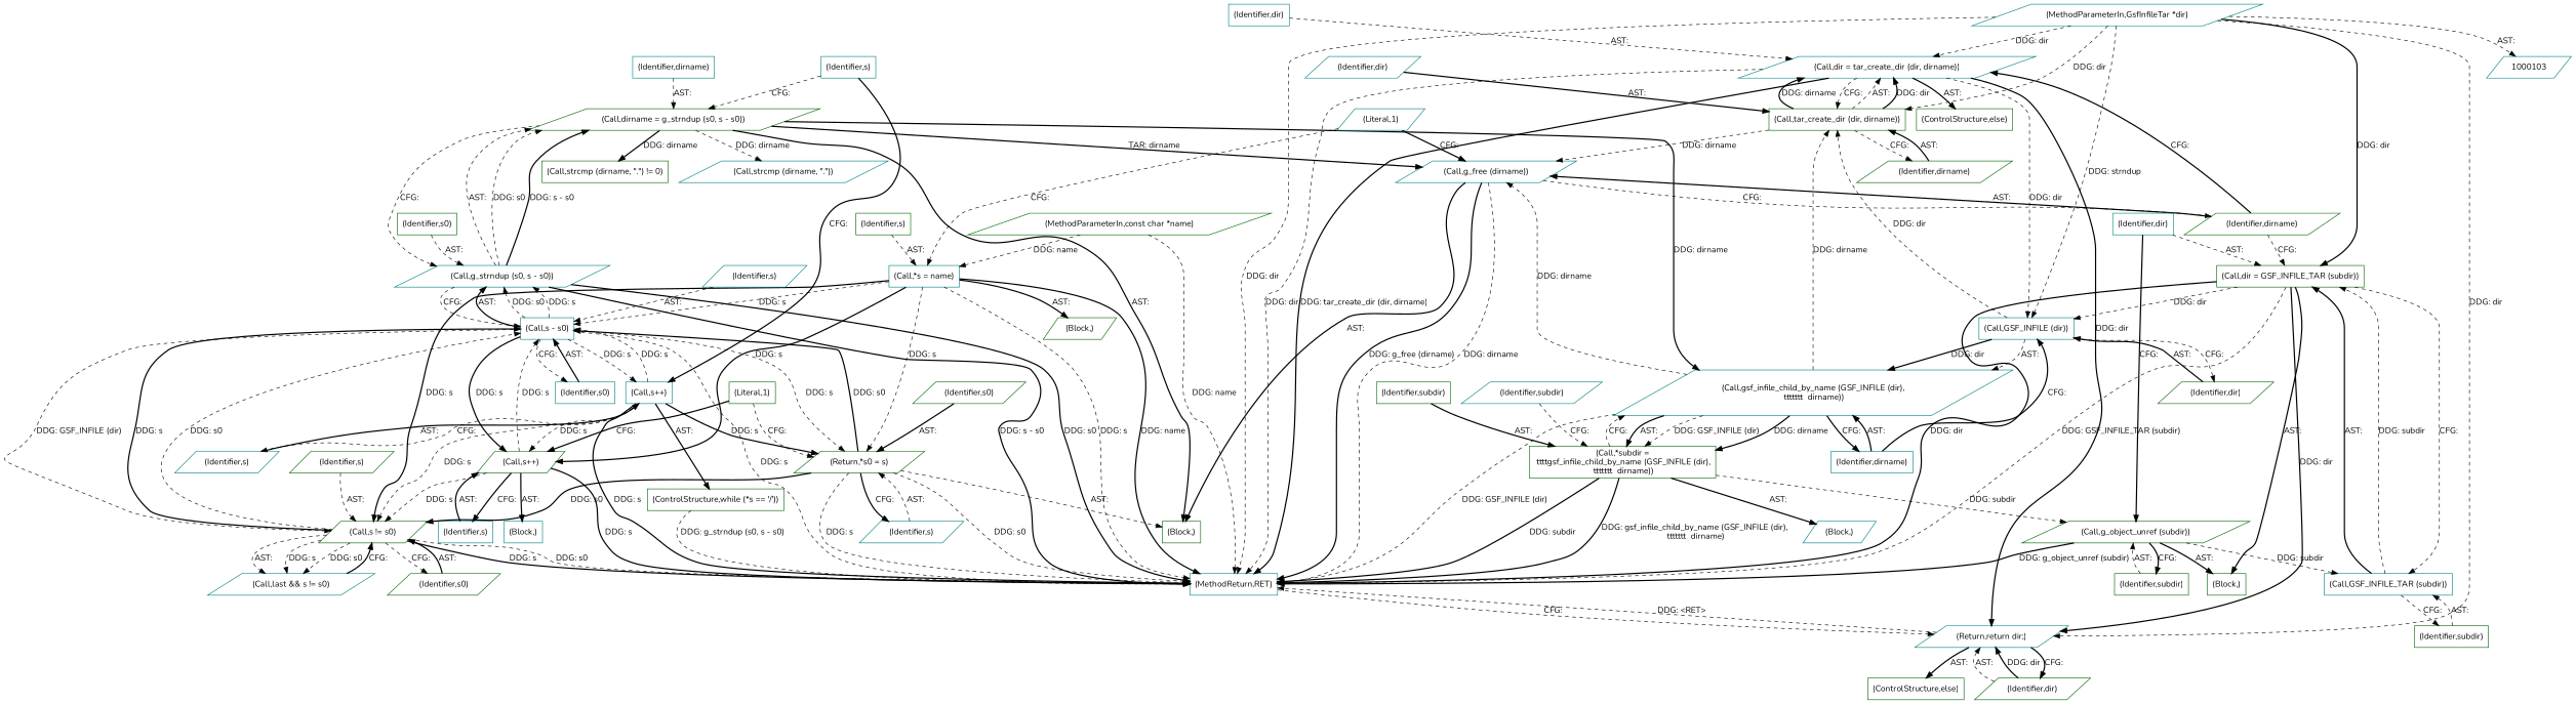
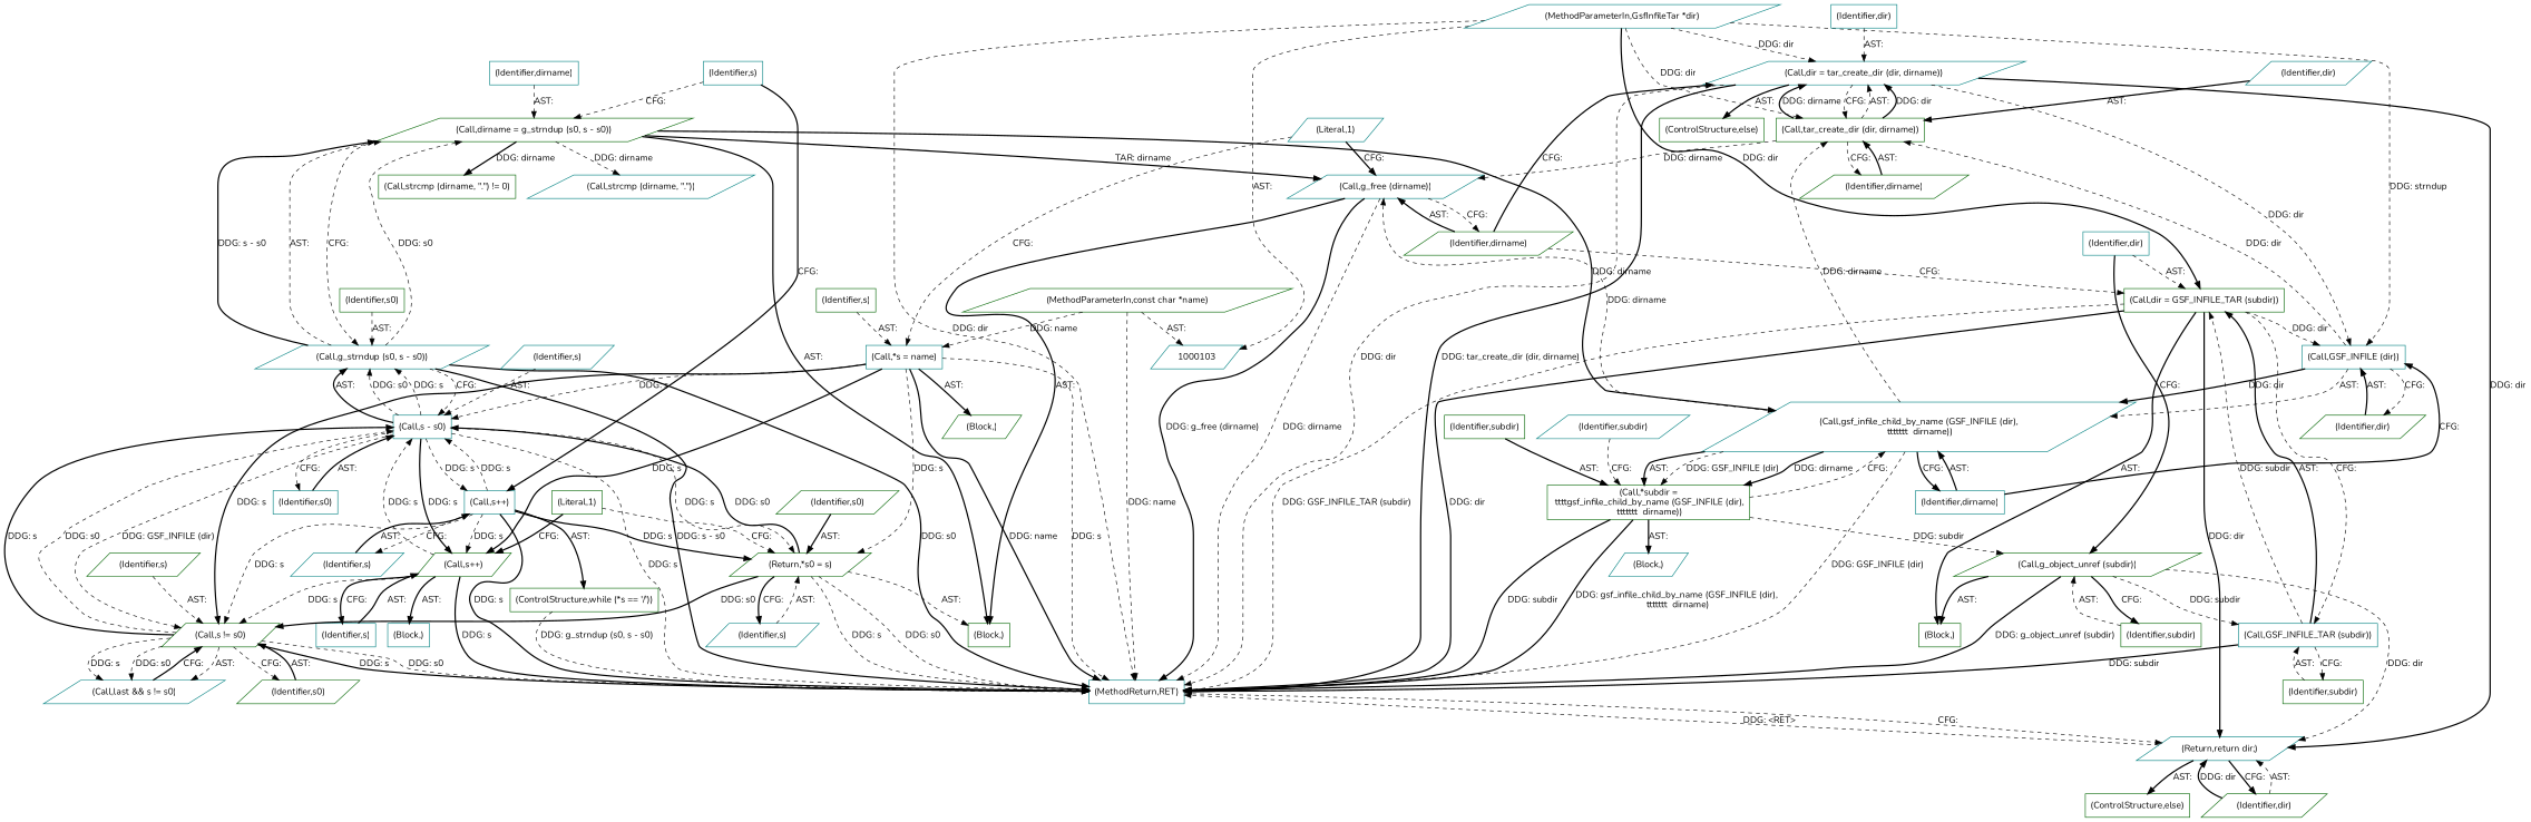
  digraph {
    fontname=Nunito
    node [color=teal fontname=Nunito shape=parallelogram]
    edge [fontname=Nunito style=dashed]
    n1 [label="(Call,dir = tar_create_dir (dir, dirname))"]
    n2 [color=darkgreen label="(Call,tar_create_dir (dir, dirname))" shape=box]
    n3 [label="(Call,GSF_INFILE (dir))" shape=box]
    n4 [label="(Return,return dir;)"]
    n5 [label="(MethodReturn,RET)" shape=box]
    n6 [color=darkgreen label="(ControlStructure,else)" shape=box]
    n7 [label="(Call,g_free (dirname))"]
    n8 [color=darkgreen label="(Identifier,dirname)"]
    n9 [label="(Call,gsf_infile_child_by_name (GSF_INFILE (dir),\n \t\t\t\t\t\t\t  dirname))"]
    n10 [color=darkgreen label="(Identifier,dir)"]
    n11 [color=darkgreen label="(ControlStructure,else)" shape=box]
    n12 [color=darkgreen label="(Identifier,dir)"]
    n13 [color=darkgreen label="(Block,)" shape=box]
    n14 [color=darkgreen label="(Identifier,dirname)"]
    n15 [color=darkgreen label="(Call,*subdir =\n \t\t\t\tgsf_infile_child_by_name (GSF_INFILE (dir),\n \t\t\t\t\t\t\t  dirname))" shape=box]
    n16 [label="(Identifier,dirname)" shape=box]
    n17 [label="(MethodParameterIn,GsfInfileTar *dir)"]
    n18 [color=darkgreen label="(Call,dir = GSF_INFILE_TAR (subdir))" shape=box]
    1000103
    n20 [label="(Call,GSF_INFILE_TAR (subdir))" shape=box]
    n21 [color=darkgreen label="(Block,)" shape=box]
    n22 [color=darkgreen label="(Identifier,subdir)" shape=box]
    n23 [color=darkgreen label="(Call,g_object_unref (subdir))"]
    n24 [color=darkgreen label="(Identifier,subdir)" shape=box]
    n25 [label="(Block,)"]
    n26 [color=darkgreen label="(Call,dirname = g_strndup (s0, s - s0))"]
    n27 [label="(Call,g_strndup (s0, s - s0))"]
    n28 [color=darkgreen label="(Call,strcmp (dirname, \".\") != 0)" shape=box]
    n29 [label="(Call,strcmp (dirname, \".\"))"]
    n30 [label="(Call,s - s0)" shape=box]
    n31 [color=darkgreen label="(Call,s != s0)"]
    n32 [color=darkgreen label="(Call,s++)"]
    n33 [label="(Call,s++)" shape=box]
    n34 [color=darkgreen label="(Return,*s0 = s)"]
    n35 [label="(Identifier,s0)" shape=box]
    n36 [label="(Call,last && s != s0)"]
    n37 [color=darkgreen label="(Identifier,s0)"]
    n38 [label="(Identifier,s)" shape=box]
    n39 [label="(Block,)" shape=box]
    n40 [label="(Identifier,s)"]
    n41 [color=darkgreen label="(ControlStructure,while (*s == '/'))" shape=box]
    n42 [label="(Identifier,s)"]
    n43 [label="(Call,*s = name)" shape=box]
    n44 [color=darkgreen label="(Block,)"]
    n45 [color=darkgreen label="(MethodParameterIn,const char *name)"]
    n46 [label="(Identifier,subdir)"]
    n47 [label="(Literal,1)"]
    n48 [color=darkgreen label="(Identifier,subdir)" shape=box]
    n49 [label="(Identifier,s)"]
    n50 [label="(Identifier,dirname)" shape=box]
    n51 [color=darkgreen label="(Identifier,s)"]
    n52 [label="(Identifier,dir)" shape=box]
    n53 [label="(Identifier,dir)" shape=box]
    n54 [color=darkgreen label="(Identifier,s)" shape=box]
    n55 [color=darkgreen label="(Identifier,s0)" shape=box]
    n56 [color=darkgreen label="(Literal,1)" shape=box]
    n57 [label="(Identifier,dir)"]
    n58 [label="(Identifier,s)" shape=box]
    n59 [color=darkgreen label="(Identifier,s0)"]
    n1 -> n2 [label="CFG: "]
    n1 -> n3 [label="DDG: dir"]
    n1 -> n4 [label="DDG: dir" style=bold]
    n1 -> n5 [label="DDG: dir"]
    n1 -> n5 [label="DDG: tar_create_dir (dir, dirname)" style=bold]
    n1 -> n6 [label="AST: " style=bold]
    n2 -> n1 [label="AST: "]
    n2 -> n1 [label="DDG: dir" style=bold]
    n2 -> n1 [label="DDG: dirname" style=bold]
    n2 -> n7 [label="DDG: dirname"]
    n2 -> n8 [label="CFG: "]
    n3 -> n2 [label="DDG: dir"]
    n3 -> n9 [label="AST: "]
    n3 -> n9 [label="DDG: dir" style=bold]
    n3 -> n10 [label="CFG: "]
    n4 -> n5 [label="DDG: <RET>"]
    n4 -> n11 [label="AST: " style=bold]
    n4 -> n12 [label="CFG: " style=bold]
    n5 -> n4 [label="CFG: "]
    n7 -> n5 [label="DDG: g_free (dirname)" style=bold]
    n7 -> n5 [label="DDG: dirname"]
    n7 -> n13 [label="AST: " style=bold]
    n7 -> n14 [label="CFG: "]
    n8 -> n2 [label="AST: " style=bold]
    n9 -> n2 [label="DDG: dirname"]
    n9 -> n5 [label="DDG: GSF_INFILE (dir)"]
    n9 -> n7 [label="DDG: dirname"]
    n9 -> n15 [label="AST: " style=bold]
    n9 -> n15 [label="DDG: GSF_INFILE (dir)"]
    n9 -> n15 [label="DDG: dirname" style=bold]
    n9 -> n16 [label="CFG: " style=bold]
    n10 -> n3 [label="AST: " style=bold]
    n12 -> n4 [label="AST: "]
    n12 -> n4 [label="DDG: dir" style=bold]
    n14 -> n1 [label="CFG: " style=bold]
    n14 -> n7 [label="AST: " style=bold]
    n14 -> n18 [label="CFG: "]
    n15 -> n5 [label="DDG: gsf_infile_child_by_name (GSF_INFILE (dir),\n \t\t\t\t\t\t\t  dirname)" style=bold]
    n15 -> n5 [label="DDG: subdir" style=bold]
    n15 -> n9 [label="CFG: "]
    n15 -> n23 [label="DDG: subdir"]
    n15 -> n25 [label="AST: " style=bold]
    n16 -> n3 [label="CFG: " style=bold]
    n16 -> n9 [label="AST: " style=bold]
    n17 -> n1 [label="DDG: dir"]
    n17 -> n2 [label="DDG: dir"]
    n17 -> n3 [label="DDG: strndup"]
-   n17 -> n4 [label="DDG: dir"]
+   n23 -> n4 [label="DDG: dir"]
    n17 -> n5 [label="DDG: dir"]
    n17 -> n18 [label="DDG: dir" style=bold]
    n17 -> 1000103 [label="AST: "]
    n18 -> n3 [label="DDG: dir"]
    n18 -> n4 [label="DDG: dir" style=bold]
    n18 -> n5 [label="DDG: dir" style=bold]
    n18 -> n5 [label="DDG: GSF_INFILE_TAR (subdir)"]
    n18 -> n20 [label="CFG: "]
    n18 -> n21 [label="AST: " style=bold]
+   n20 -> n5 [label="DDG: subdir" style=bold]
    n20 -> n18 [label="AST: " style=bold]
    n20 -> n18 [label="DDG: subdir"]
    n20 -> n22 [label="CFG: "]
    n22 -> n20 [label="AST: "]
    n23 -> n5 [label="DDG: g_object_unref (subdir)" style=bold]
    n23 -> n20 [label="DDG: subdir"]
    n23 -> n21 [label="AST: " style=bold]
    n23 -> n24 [label="CFG: " style=bold]
    n24 -> n23 [label="AST: "]
    n26 -> n7 [label="TAR: dirname" style=bold]
    n26 -> n9 [label="DDG: dirname" style=bold]
    n26 -> n13 [label="AST: " style=bold]
    n26 -> n27 [label="CFG: "]
    n26 -> n28 [label="DDG: dirname" style=bold]
    n26 -> n29 [label="DDG: dirname"]
    n27 -> n5 [label="DDG: s - s0" style=bold]
    n27 -> n5 [label="DDG: s0" style=bold]
    n27 -> n26 [label="AST: "]
    n27 -> n26 [label="DDG: s0"]
    n27 -> n26 [label="DDG: s - s0" style=bold]
    n27 -> n30 [label="CFG: "]
    n30 -> n5 [label="DDG: s"]
    n30 -> n27 [label="AST: " style=bold]
    n30 -> n27 [label="DDG: s0"]
    n30 -> n27 [label="DDG: s"]
    n30 -> n31 [label="DDG: GSF_INFILE (dir)"]
    n30 -> n32 [label="DDG: s" style=bold]
    n30 -> n33 [label="DDG: s"]
    n30 -> n34 [label="DDG: s"]
    n30 -> n35 [label="CFG: "]
    n31 -> n5 [label="DDG: s" style=bold]
    n31 -> n5 [label="DDG: s0"]
    n31 -> n30 [label="DDG: s" style=bold]
    n31 -> n30 [label="DDG: s0"]
    n31 -> n36 [label="AST: "]
    n31 -> n36 [label="DDG: s"]
    n31 -> n36 [label="DDG: s0"]
    n31 -> n37 [label="CFG: "]
    n32 -> n5 [label="DDG: s" style=bold]
    n32 -> n30 [label="DDG: s"]
    n32 -> n31 [label="DDG: s"]
    n32 -> n38 [label="CFG: " style=bold]
    n32 -> n39 [label="AST: " style=bold]
    n33 -> n5 [label="DDG: s" style=bold]
    n33 -> n30 [label="DDG: s"]
    n33 -> n31 [label="DDG: s"]
    n33 -> n32 [label="DDG: s"]
    n33 -> n34 [label="DDG: s" style=bold]
    n33 -> n40 [label="CFG: "]
    n33 -> n41 [label="AST: " style=bold]
    n34 -> n5 [label="DDG: s"]
    n34 -> n5 [label="DDG: s0"]
    n34 -> n13 [label="AST: "]
    n34 -> n30 [label="DDG: s0" style=bold]
    n34 -> n31 [label="DDG: s0" style=bold]
    n34 -> n42 [label="CFG: " style=bold]
    n35 -> n30 [label="AST: " style=bold]
    n36 -> n31 [label="CFG: " style=bold]
    n37 -> n31 [label="AST: " style=bold]
    n38 -> n32 [label="AST: " style=bold]
    n40 -> n33 [label="AST: " style=bold]
    n41 -> n5 [label="DDG: g_strndup (s0, s - s0)"]
    n42 -> n34 [label="AST: "]
    n43 -> n5 [label="DDG: s"]
    n43 -> n5 [label="DDG: name" style=bold]
    n43 -> n30 [label="DDG: s"]
    n43 -> n31 [label="DDG: s" style=bold]
    n43 -> n32 [label="DDG: s" style=bold]
    n43 -> n34 [label="DDG: s"]
    n43 -> n44 [label="AST: " style=bold]
    n45 -> n5 [label="DDG: name"]
+   n45 -> 1000103 [label="AST: "]
    n45 -> n43 [label="DDG: name"]
    n46 -> n15 [label="CFG: "]
    n47 -> n7 [label="CFG: " style=bold]
    n47 -> n43 [label="CFG: "]
    n48 -> n15 [label="AST: " style=bold]
    n49 -> n30 [label="AST: "]
    n50 -> n26 [label="AST: "]
    n51 -> n31 [label="AST: "]
    n52 -> n1 [label="AST: "]
    n53 -> n18 [label="AST: "]
    n53 -> n23 [label="CFG: " style=bold]
    n54 -> n43 [label="AST: "]
    n55 -> n27 [label="AST: "]
    n56 -> n32 [label="CFG: " style=bold]
    n56 -> n34 [label="CFG: "]
    n57 -> n2 [label="AST: " style=bold]
    n58 -> n26 [label="CFG: "]
    n58 -> n33 [label="CFG: " style=bold]
    n59 -> n34 [label="AST: " style=bold]
  }
